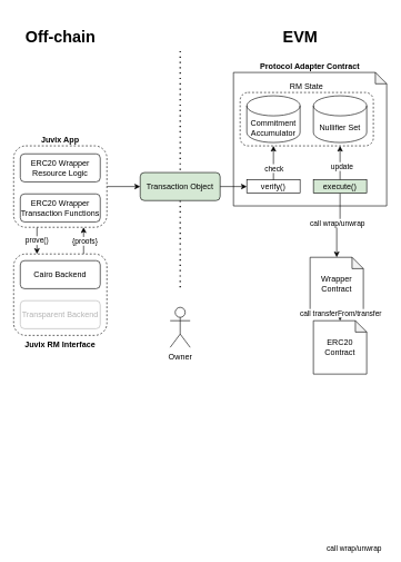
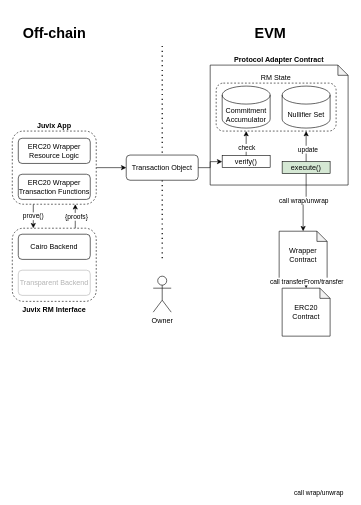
  <mxCell id="0" />
  <mxCell id="1" parent="0" />
  <mxCell id="2" value="&lt;b&gt;Protocol Adapter Contract&lt;/b&gt;" style="shape=note;whiteSpace=wrap;html=1;backgroundOutline=1;darkOpacity=0.05;size=17;labelPosition=center;verticalLabelPosition=top;align=center;verticalAlign=bottom;" vertex="1" parent="1"><mxGeometry x="350" y="108" width="230" height="200" as="geometry" /></mxCell>
  <mxCell id="3" value="" style="endArrow=none;dashed=1;html=1;dashPattern=1 3;strokeWidth=2;rounded=0;" edge="1" parent="1"><mxGeometry width="50" height="50" relative="1" as="geometry"><mxPoint x="270" y="430" as="sourcePoint" /><mxPoint x="270" y="70" as="targetPoint" /></mxGeometry></mxCell>
  <mxCell id="4" value="&lt;h1&gt;EVM&lt;/h1&gt;" style="text;html=1;align=center;verticalAlign=middle;resizable=0;points=[];autosize=1;strokeColor=none;fillColor=none;" vertex="1" parent="1"><mxGeometry x="410" y="20" width="80" height="70" as="geometry" /></mxCell>
  <mxCell id="5" value="&lt;h1&gt;Off-chain&lt;/h1&gt;" style="text;html=1;align=center;verticalAlign=middle;resizable=0;points=[];autosize=1;strokeColor=none;fillColor=none;" vertex="1" parent="1"><mxGeometry x="25" y="20" width="130" height="70" as="geometry" /></mxCell>
  <mxCell id="6" value="Wrapper&lt;br&gt;Contract" style="shape=note;whiteSpace=wrap;html=1;backgroundOutline=1;darkOpacity=0.05;size=17;" vertex="1" parent="1"><mxGeometry x="465" y="385" width="80" height="80" as="geometry" /></mxCell>
  <mxCell id="7" value="prove()" style="edgeStyle=orthogonalEdgeStyle;rounded=0;orthogonalLoop=1;jettySize=auto;html=1;exitX=0.25;exitY=1;exitDx=0;exitDy=0;entryX=0.25;entryY=0;entryDx=0;entryDy=0;" edge="1" parent="1" source="9" target="14"><mxGeometry relative="1" as="geometry" /></mxCell>
  <mxCell id="8" style="edgeStyle=orthogonalEdgeStyle;rounded=0;orthogonalLoop=1;jettySize=auto;html=1;exitX=1;exitY=0.5;exitDx=0;exitDy=0;entryX=0;entryY=0.5;entryDx=0;entryDy=0;" edge="1" parent="1" source="9" target="16"><mxGeometry relative="1" as="geometry"><mxPoint x="210" y="279" as="targetPoint" /></mxGeometry></mxCell>
  <mxCell id="9" value="&lt;b&gt;Juvix App&lt;/b&gt;" style="rounded=1;whiteSpace=wrap;html=1;dashed=1;labelPosition=center;verticalLabelPosition=top;align=center;verticalAlign=bottom;" vertex="1" parent="1"><mxGeometry x="20" y="218" width="140" height="122" as="geometry" /></mxCell>
  <mxCell id="10" value="ERC20 Wrapper Resource Logic" style="rounded=1;whiteSpace=wrap;html=1;" vertex="1" parent="1"><mxGeometry x="30" y="230" width="120" height="42" as="geometry" /></mxCell>
  <mxCell id="11" value="&lt;div&gt;ERC20 Wrapper&lt;/div&gt;Transaction Functions" style="rounded=1;whiteSpace=wrap;html=1;" vertex="1" parent="1"><mxGeometry x="30" y="290" width="120" height="42" as="geometry" /></mxCell>
  <mxCell id="12" style="edgeStyle=orthogonalEdgeStyle;rounded=0;orthogonalLoop=1;jettySize=auto;html=1;exitX=0.75;exitY=0;exitDx=0;exitDy=0;entryX=0.75;entryY=1;entryDx=0;entryDy=0;" edge="1" parent="1" source="14" target="9"><mxGeometry relative="1" as="geometry" /></mxCell>
  <mxCell id="13" value="{proofs}" style="edgeLabel;html=1;align=center;verticalAlign=middle;resizable=0;points=[];" vertex="1" connectable="0" parent="12"><mxGeometry y="-1" relative="1" as="geometry"><mxPoint as="offset" /></mxGeometry></mxCell>
  <mxCell id="14" value="&lt;b&gt;Juvix&amp;nbsp;&lt;/b&gt;&lt;b&gt;RM&lt;/b&gt;&lt;b&gt;&amp;nbsp;Interface&lt;/b&gt;" style="rounded=1;whiteSpace=wrap;html=1;dashed=1;labelPosition=center;verticalLabelPosition=bottom;align=center;verticalAlign=top;" vertex="1" parent="1"><mxGeometry x="20" y="380" width="140" height="122" as="geometry" /></mxCell>
  <mxCell id="15" value="Cairo Backend" style="rounded=1;whiteSpace=wrap;html=1;" vertex="1" parent="1"><mxGeometry x="30" y="390" width="120" height="42" as="geometry" /></mxCell>
- <mxCell id="16" value="Transaction Object" style="rounded=1;whiteSpace=wrap;html=1;fillColor=#d5e8d4;" vertex="1" parent="1"><mxGeometry x="210" y="258" width="120" height="42" as="geometry" /></mxCell>
+ <mxCell id="16" value="Transaction Object" style="rounded=1;whiteSpace=wrap;html=1;" vertex="1" parent="1"><mxGeometry x="210" y="258" width="120" height="42" as="geometry" /></mxCell>
  <mxCell id="17" value="Transparent Backend" style="rounded=1;whiteSpace=wrap;html=1;fontColor=#B3B3B3;strokeColor=#B3B3B3;" vertex="1" parent="1"><mxGeometry x="30" y="450" width="120" height="42" as="geometry" /></mxCell>
  <mxCell id="18" style="edgeStyle=orthogonalEdgeStyle;rounded=0;orthogonalLoop=1;jettySize=auto;html=1;entryX=0;entryY=0.5;entryDx=0;entryDy=0;exitX=1;exitY=0.5;exitDx=0;exitDy=0;" edge="1" parent="1" source="16" target="28"><mxGeometry relative="1" as="geometry"><mxPoint x="-70" y="240" as="sourcePoint" /><mxPoint x="390" y="169.5" as="targetPoint" /></mxGeometry></mxCell>
  <mxCell id="19" value="ERC20&lt;br&gt;Contract" style="shape=note;whiteSpace=wrap;html=1;backgroundOutline=1;darkOpacity=0.05;size=17;" vertex="1" parent="1"><mxGeometry x="470" y="480" width="80" height="80" as="geometry" /></mxCell>
  <mxCell id="20" value="Owner" style="shape=umlActor;verticalLabelPosition=bottom;verticalAlign=top;html=1;outlineConnect=0;" vertex="1" parent="1"><mxGeometry x="255" y="460" width="30" height="60" as="geometry" /></mxCell>
  <mxCell id="21" style="edgeStyle=orthogonalEdgeStyle;rounded=0;orthogonalLoop=1;jettySize=auto;html=1;exitX=0.5;exitY=1;exitDx=0;exitDy=0;entryX=0.5;entryY=0;entryDx=0;entryDy=0;entryPerimeter=0;" edge="1" parent="1" source="27" target="6"><mxGeometry relative="1" as="geometry"><mxPoint x="550" y="450" as="sourcePoint" /><mxPoint x="550" y="600" as="targetPoint" /></mxGeometry></mxCell>
  <mxCell id="22" value="call wrap/unwrap" style="edgeLabel;html=1;align=center;verticalAlign=middle;resizable=0;points=[];" vertex="1" connectable="0" parent="21"><mxGeometry x="0.099" y="2" relative="1" as="geometry"><mxPoint x="-2" y="-6" as="offset" /></mxGeometry></mxCell>
  <mxCell id="23" style="edgeStyle=orthogonalEdgeStyle;rounded=0;orthogonalLoop=1;jettySize=auto;html=1;entryX=0.5;entryY=0;entryDx=0;entryDy=0;entryPerimeter=0;exitX=0.5;exitY=1;exitDx=0;exitDy=0;exitPerimeter=0;" edge="1" parent="1" source="6" target="19"><mxGeometry relative="1" as="geometry"><mxPoint x="620" y="390" as="sourcePoint" /><mxPoint x="520" y="370" as="targetPoint" /></mxGeometry></mxCell>
  <mxCell id="24" value="call transferFrom/transfer" style="edgeLabel;html=1;align=center;verticalAlign=middle;resizable=0;points=[];" vertex="1" connectable="0" parent="23"><mxGeometry x="-0.2" relative="1" as="geometry"><mxPoint as="offset" /></mxGeometry></mxCell>
  <mxCell id="25" style="edgeStyle=orthogonalEdgeStyle;rounded=0;orthogonalLoop=1;jettySize=auto;html=1;exitX=0.5;exitY=0;exitDx=0;exitDy=0;entryX=0.75;entryY=1;entryDx=0;entryDy=0;" edge="1" parent="1" source="27" target="33"><mxGeometry relative="1" as="geometry" /></mxCell>
  <mxCell id="26" value="update" style="edgeLabel;html=1;align=center;verticalAlign=middle;resizable=0;points=[];" vertex="1" connectable="0" parent="25"><mxGeometry x="-0.178" y="-2" relative="1" as="geometry"><mxPoint as="offset" /></mxGeometry></mxCell>
  <mxCell id="27" value="execute()" style="rounded=0;whiteSpace=wrap;html=1;fillColor=#d5e8d4;" vertex="1" parent="1"><mxGeometry x="470" y="269" width="80" height="20" as="geometry" /></mxCell>
- <mxCell id="28" value="verify()" style="rounded=0;whiteSpace=wrap;html=1;" vertex="1" parent="1"><mxGeometry x="370" y="269" width="80" height="20" as="geometry" /></mxCell>
+ <mxCell id="28" value="verify()" style="rounded=0;whiteSpace=wrap;html=1;" vertex="1" parent="1"><mxGeometry x="370" y="259" width="80" height="20" as="geometry" /></mxCell>
  <mxCell id="29" style="edgeStyle=orthogonalEdgeStyle;rounded=0;orthogonalLoop=1;jettySize=auto;html=1;entryX=0.25;entryY=1;entryDx=0;entryDy=0;exitX=0.5;exitY=0;exitDx=0;exitDy=0;" edge="1" parent="1" source="28" target="33"><mxGeometry relative="1" as="geometry"><mxPoint x="480" y="458" as="sourcePoint" /><mxPoint x="510" y="311" as="targetPoint" /></mxGeometry></mxCell>
  <mxCell id="30" value="check" style="edgeLabel;html=1;align=center;verticalAlign=middle;resizable=0;points=[];" vertex="1" connectable="0" parent="29"><mxGeometry x="-0.267" y="1" relative="1" as="geometry"><mxPoint x="1" y="1" as="offset" /></mxGeometry></mxCell>
  <mxCell id="31" value="call wrap/unwrap" style="edgeLabel;html=1;align=center;verticalAlign=middle;resizable=0;points=[];" vertex="1" connectable="0" parent="1"><mxGeometry x="530" y="820" as="geometry" /></mxCell>
  <mxCell id="32" value="" style="group" vertex="1" connectable="0" parent="1"><mxGeometry x="360" y="138" width="200" height="80" as="geometry" /></mxCell>
  <mxCell id="33" value="RM State" style="rounded=1;whiteSpace=wrap;html=1;dashed=1;labelPosition=center;verticalLabelPosition=top;align=center;verticalAlign=bottom;" vertex="1" parent="32"><mxGeometry width="200" height="80" as="geometry" /></mxCell>
  <mxCell id="34" value="Nullifier Set" style="shape=cylinder3;whiteSpace=wrap;html=1;boundedLbl=1;backgroundOutline=1;size=15;" vertex="1" parent="32"><mxGeometry x="110" y="5" width="80" height="70" as="geometry" /></mxCell>
  <mxCell id="35" value="Commitment Accumulator" style="shape=cylinder3;whiteSpace=wrap;html=1;boundedLbl=1;backgroundOutline=1;size=15;" vertex="1" parent="32"><mxGeometry x="10" y="5" width="80" height="70" as="geometry" /></mxCell>
